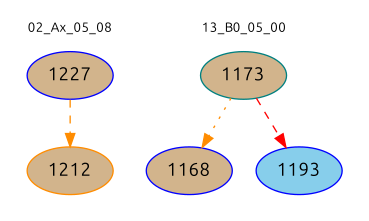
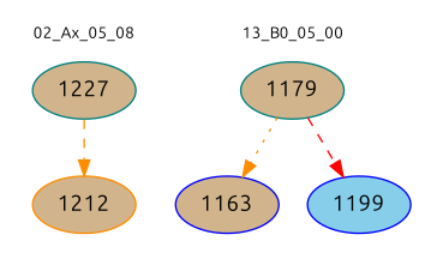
  digraph {
    fontname=Ubuntu
    node [color=teal fillcolor=tan fontname=Ubuntu style=filled]
    edge [color=darkorange fontname=Ubuntu style=dashed]
-   n1 [color=blue label=1227]
+   n1 [label=1227]
    n2 [color=darkorange label=1212]
-   n3 [label=1173]
-   n4 [color=blue label=1168]
-   n5 [color=blue fillcolor=skyblue label=1193]
+   n3 [label=1179]
+   n4 [color=blue label=1163]
+   n5 [color=blue fillcolor=skyblue label=1199]
    subgraph cluster_1 {
      color=white
      fontsize=10
      label="02_Ax_05_08"
      n1
      n2
    }
    subgraph cluster_2 {
      color=white
      fontsize=10
      label="13_B0_05_00"
      n3
      n4
      n5
    }
    n1 -> n2
    n3 -> n4 [style=dotted]
    n3 -> n5 [color=red]
  }
